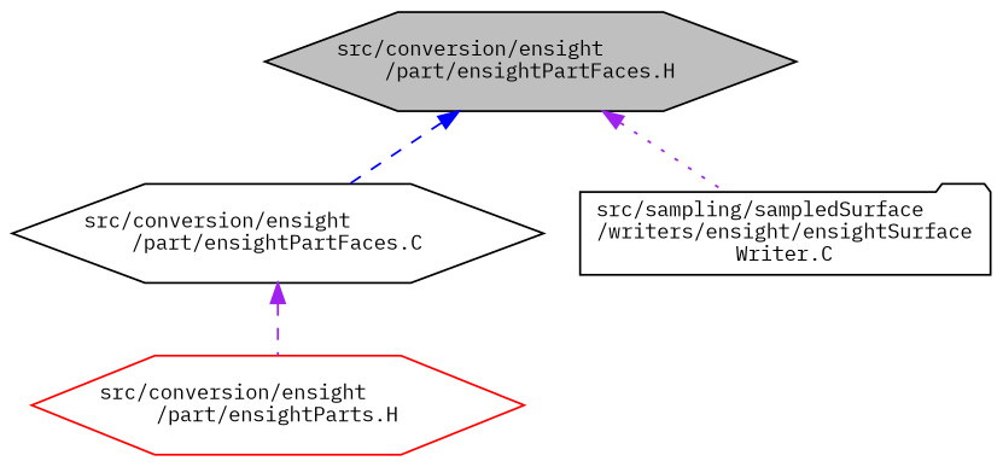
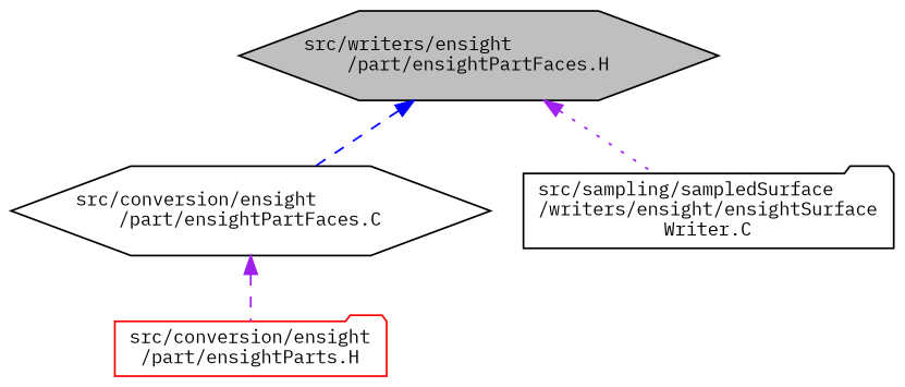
  digraph {
    fontname="IBM Plex Mono"
    node [color=black fontname="IBM Plex Mono" fontsize=10 shape=hexagon]
    edge [color=purple dir=back fontname="IBM Plex Mono" fontsize=10 labelfontname=Helvetica labelfontsize=10 style=dashed]
-   n1 [fillcolor=grey75 fontcolor=black height=0.2 label="src/conversion/ensight\l/part/ensightPartFaces.H" style=filled width=0.4]
+   n1 [fillcolor=grey75 fontcolor=black height=0.2 label="src/writers/ensight\l/part/ensightPartFaces.H" style=filled width=0.4]
    n2 [height=0.2 label="src/conversion/ensight\l/part/ensightPartFaces.C" width=0.4]
    n3 [height=0.2 label="src/sampling/sampledSurface\l/writers/ensight/ensightSurface\lWriter.C" shape=folder width=0.4]
-   n4 [color=red height=0.2 label="src/conversion/ensight\l/part/ensightParts.H" width=0.4]
+   n4 [color=red height=0.2 label="src/conversion/ensight\l/part/ensightParts.H" shape=folder width=0.4]
    n1 -> n2 [color=blue]
    n1 -> n3 [style=dotted]
    n2 -> n4
  }
